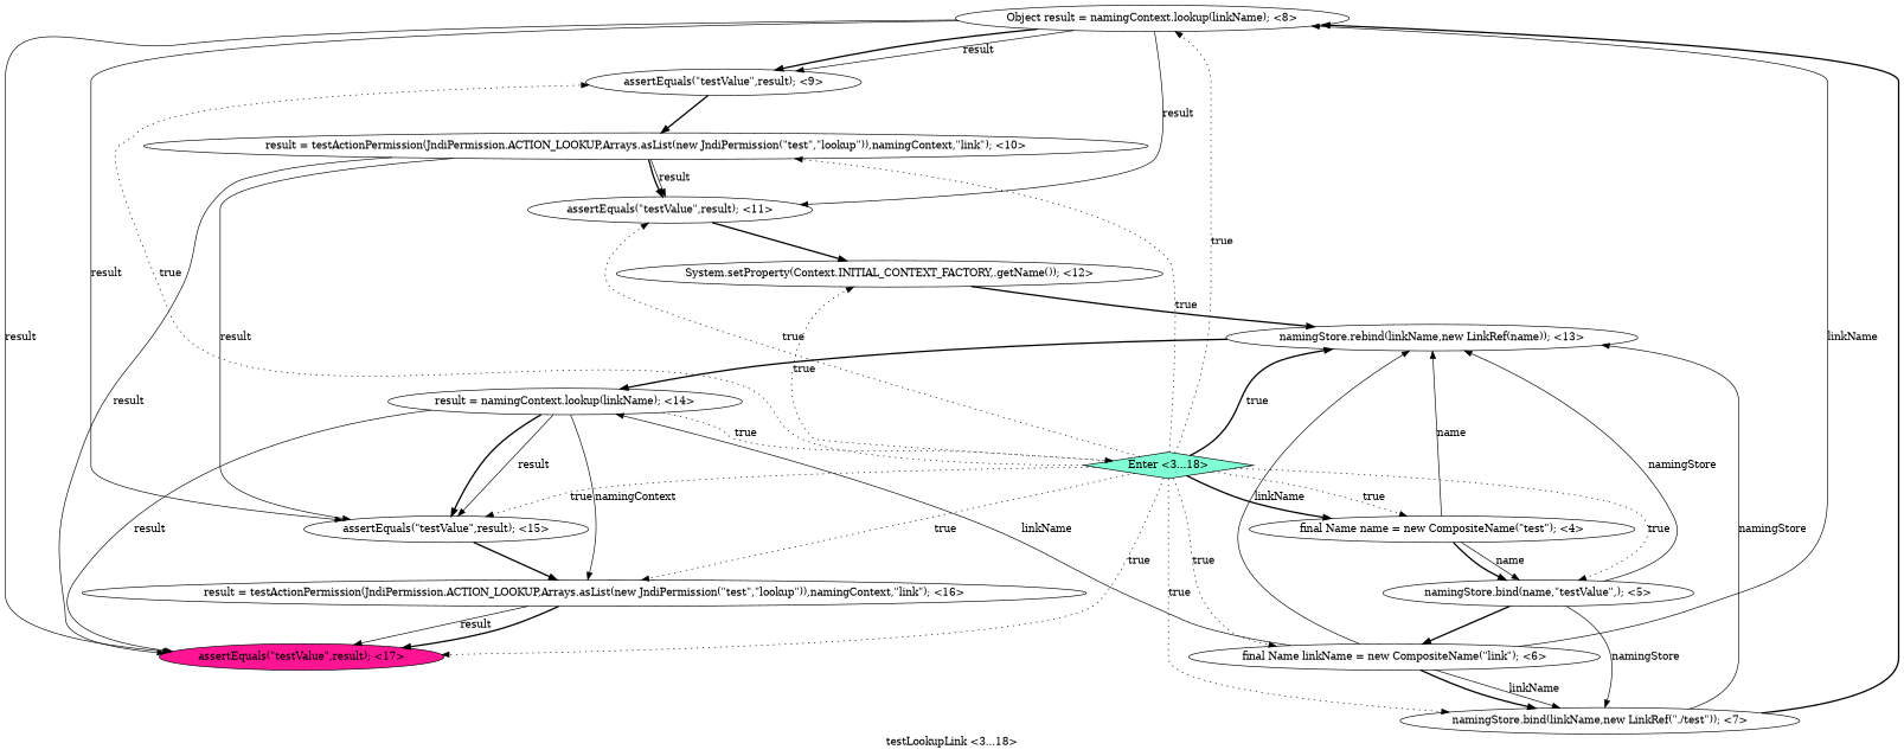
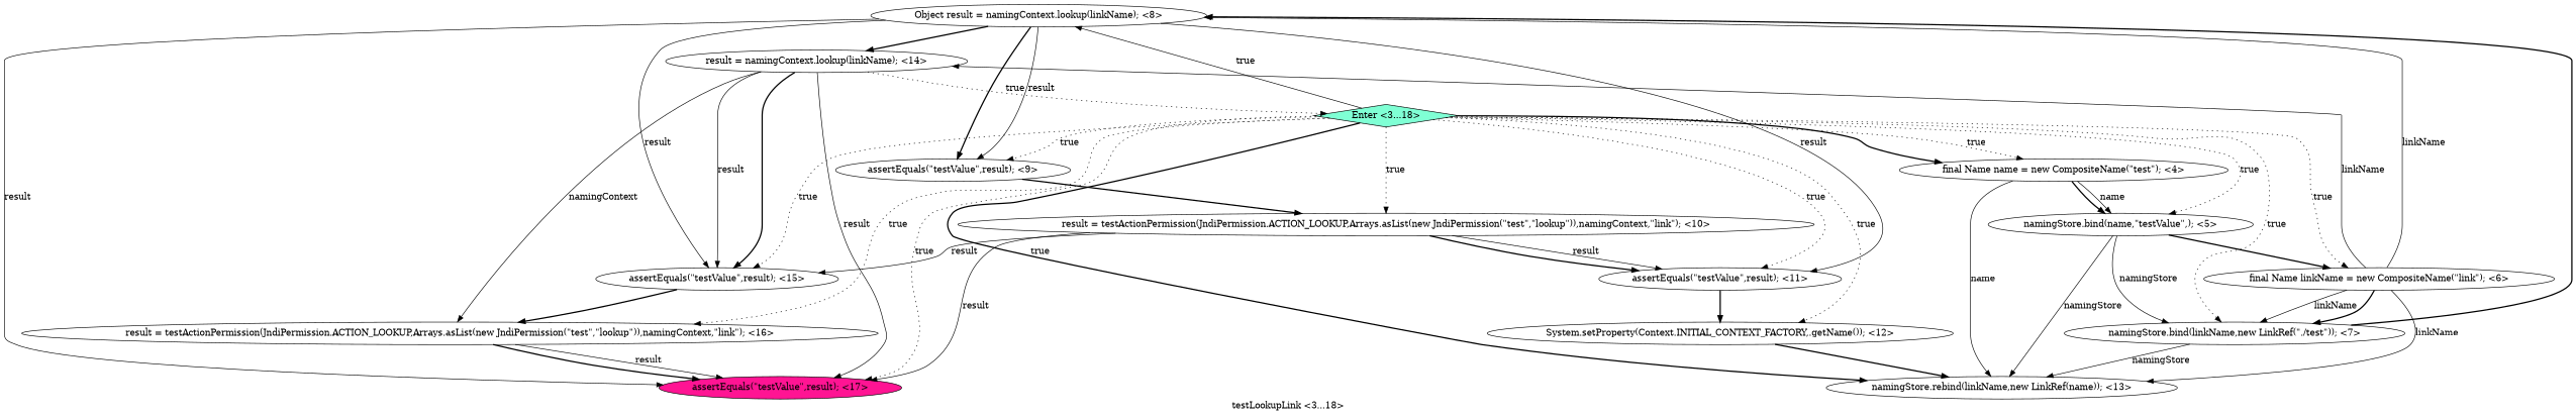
  digraph {
    label="testLookupLink <3...18>"
    node [fillcolor=white shape=ellipse style=filled]
    edge [style=solid]
    n1 [label="Object result = namingContext.lookup(linkName); <8>"]
    n2 [label="assertEquals(\"testValue\",result); <15>"]
    n3 [label="assertEquals(\"testValue\",result); <9>"]
    n4 [fillcolor=deeppink label="assertEquals(\"testValue\",result); <17>"]
    n5 [label="assertEquals(\"testValue\",result); <11>"]
    n6 [label="result = testActionPermission(JndiPermission.ACTION_LOOKUP,Arrays.asList(new JndiPermission(\"test\",\"lookup\")),namingContext,\"link\"); <16>"]
    n7 [label="result = testActionPermission(JndiPermission.ACTION_LOOKUP,Arrays.asList(new JndiPermission(\"test\",\"lookup\")),namingContext,\"link\"); <10>"]
    n8 [label="System.setProperty(Context.INITIAL_CONTEXT_FACTORY,.getName()); <12>"]
    n9 [label="final Name linkName = new CompositeName(\"link\"); <6>"]
    n10 [label="namingStore.rebind(linkName,new LinkRef(name)); <13>"]
    n11 [label="namingStore.bind(linkName,new LinkRef(\"./test\")); <7>"]
    n12 [label="result = namingContext.lookup(linkName); <14>"]
    n13 [fillcolor=aquamarine label="Enter <3...18>" shape=diamond]
    n14 [label="final Name name = new CompositeName(\"test\"); <4>"]
    n15 [label="namingStore.bind(name,\"testValue\",); <5>"]
    n1 -> n2 [label=result]
    n1 -> n3 [label=result]
    n1 -> n3 [style=bold]
    n1 -> n4 [label=result]
    n1 -> n5 [label=result]
    n2 -> n6 [style=bold]
    n3 -> n7 [style=bold]
    n5 -> n8 [style=bold]
    n6 -> n4 [label=result]
    n6 -> n4 [style=bold]
    n7 -> n2 [label=result]
    n7 -> n4 [label=result]
    n7 -> n5 [label=result]
    n7 -> n5 [style=bold]
    n8 -> n10 [style=bold]
    n9 -> n1 [label=linkName]
    n9 -> n10 [label=linkName]
    n9 -> n11 [label=linkName]
    n9 -> n11 [style=bold]
    n9 -> n12 [label=linkName]
-   n10 -> n12 [style=bold]
+   n1 -> n12 [style=bold]
    n11 -> n1 [style=bold]
    n11 -> n10 [label=namingStore]
    n12 -> n2 [label=result]
    n12 -> n2 [style=bold]
    n12 -> n4 [label=result]
    n12 -> n6 [label=namingContext]
    n12 -> n13 [label=true style=dotted]
-   n13 -> n1 [label=true style=dotted]
+   n13 -> n1 [label=true]
    n13 -> n2 [label=true style=dotted]
    n13 -> n3 [label=true style=dotted]
    n13 -> n4 [label=true style=dotted]
    n13 -> n5 [label=true style=dotted]
    n13 -> n6 [label=true style=dotted]
    n13 -> n7 [label=true style=dotted]
    n13 -> n8 [label=true style=dotted]
    n13 -> n9 [label=true style=dotted]
    n13 -> n10 [label=true style=bold]
    n13 -> n11 [label=true style=dotted]
    n13 -> n14 [label=true style=dotted]
    n13 -> n14 [style=bold]
    n13 -> n15 [label=true style=dotted]
    n14 -> n10 [label=name]
    n14 -> n15 [label=name]
    n14 -> n15 [style=bold]
    n15 -> n9 [style=bold]
    n15 -> n10 [label=namingStore]
    n15 -> n11 [label=namingStore]
  }
